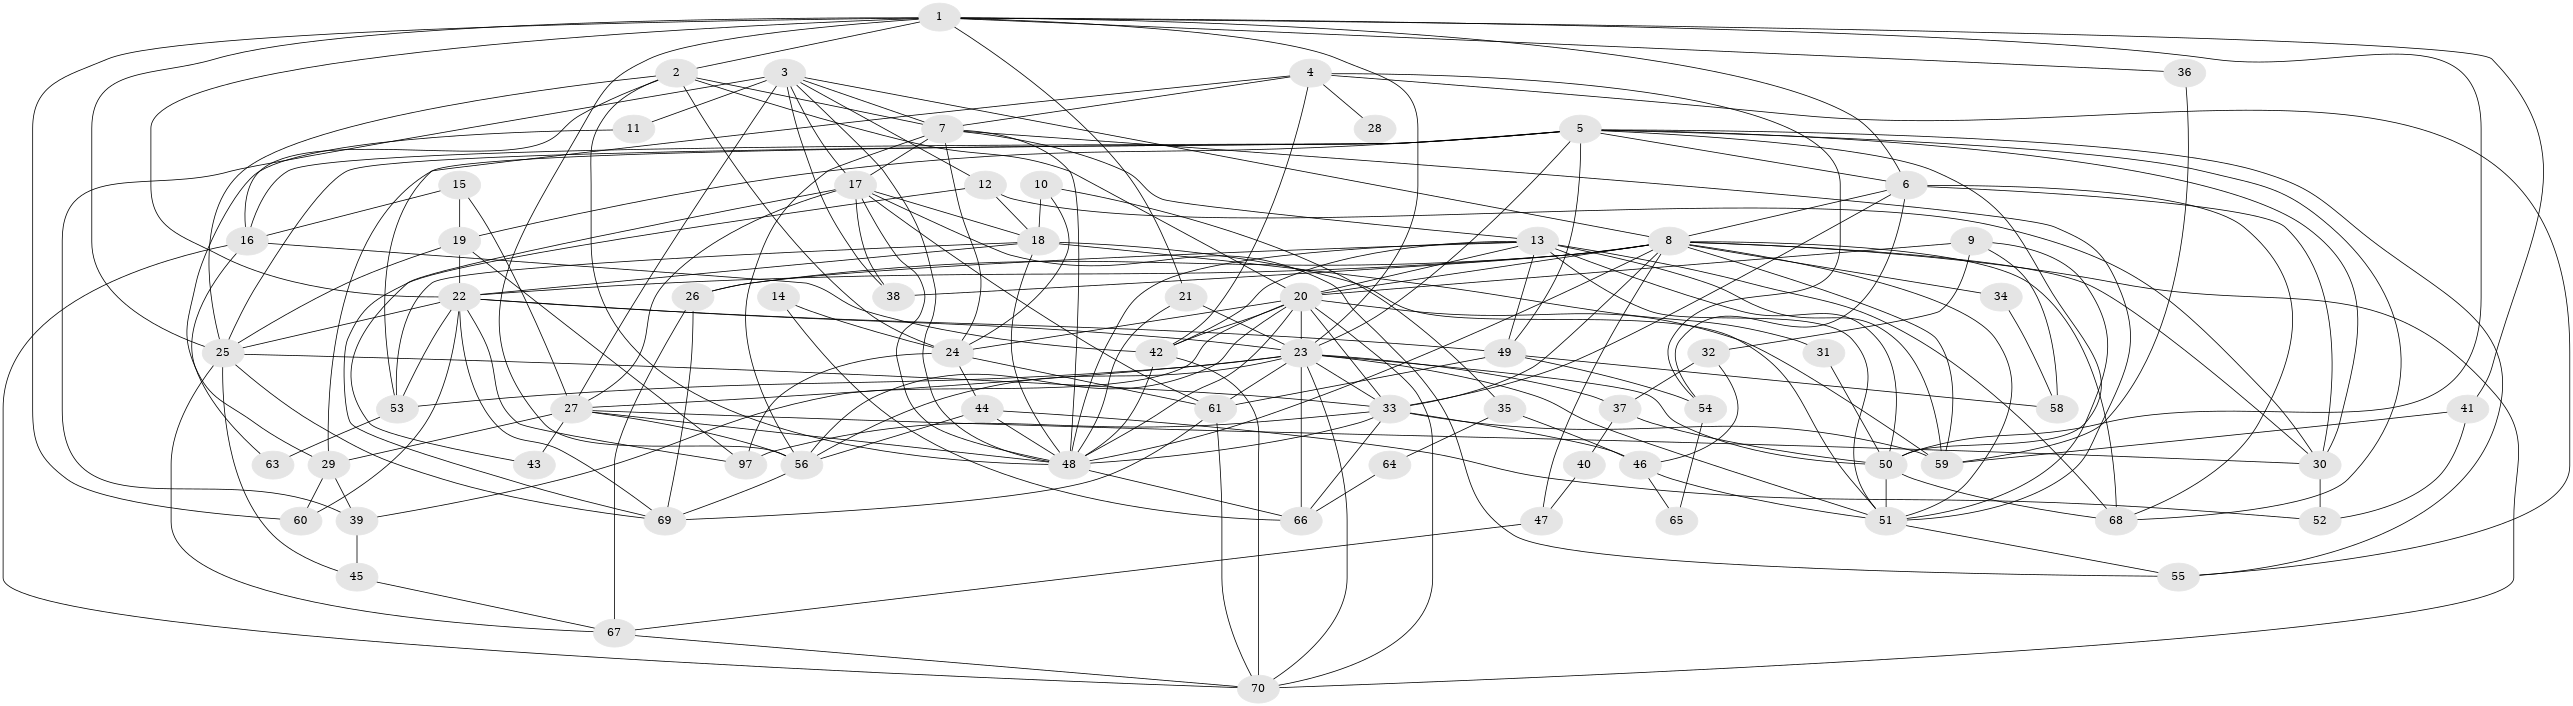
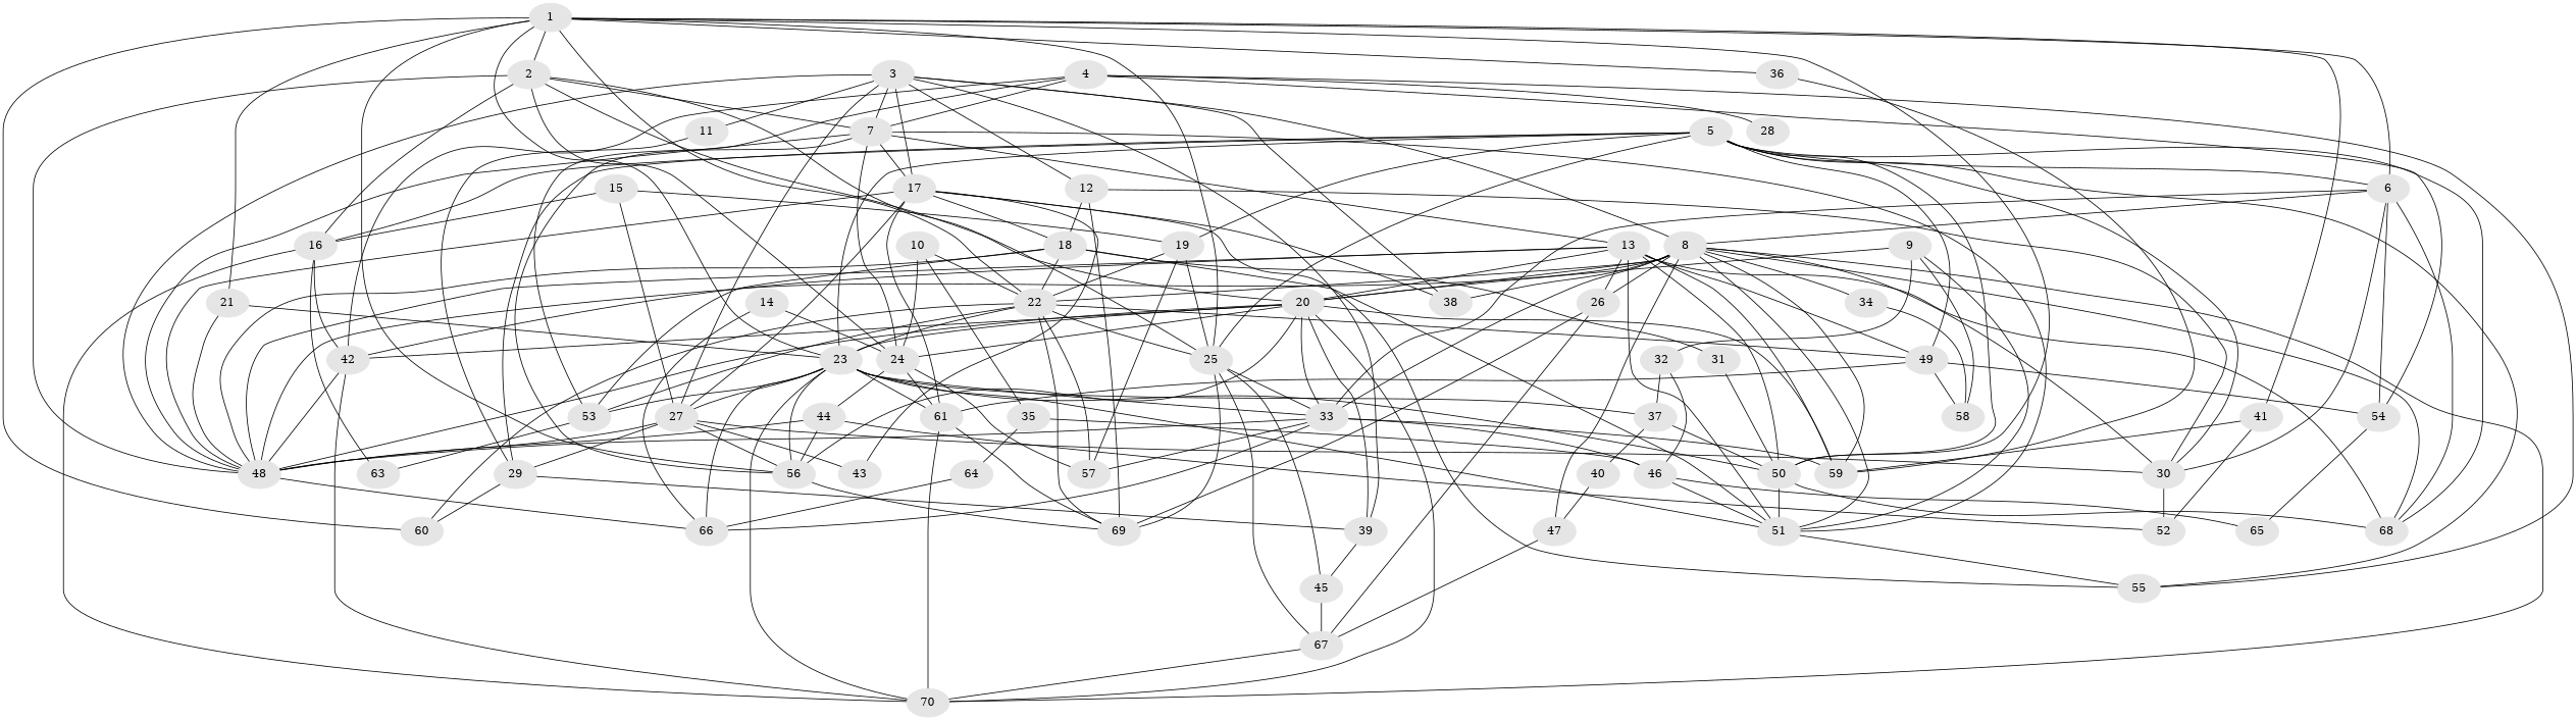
  graph {
    node [color=gray90 style=filled]
    edge [weight=1.0]
    1
    2
    6
    21
    22
    23
    25
    36
    41
    50
    56
    60
    7
    16
    20
    24
    48
    8
    54
    30
    68
    33
    53
    49
    69
-   57 [label=97]
+   57
    27
    51
    70
    66
    61
    37
    45
    67
    59
    52
    17
    13
    42
    63
    39
    44
    3
    11
    12
    38
    26
    34
    47
    29
    18
    55
    43
    4
    28
    65
    5
    19
    58
    46
    9
    32
    10
    35
    64
    31
    14
    15
    40
    1 -- 2
    1 -- 6
    1 -- 21
    1 -- 22
    1 -- 23
    1 -- 25
    1 -- 36
    1 -- 41
    1 -- 50
    1 -- 56 [weight=2.0]
    1 -- 60
    2 -- 25
    2 -- 7
    2 -- 16
    2 -- 20
    2 -- 24
    2 -- 48
    6 -- 8
    6 -- 54
    6 -- 30
    6 -- 68 [weight=2.0]
    6 -- 33
    21 -- 23
    21 -- 48
    22 -- 23
    22 -- 25
    22 -- 60
    22 -- 53
    22 -- 49
    22 -- 69
    22 -- 57
    23 -- 50
    23 -- 56
    23 -- 33
    23 -- 53
    23 -- 27
    23 -- 51
    23 -- 70
    23 -- 66
    23 -- 61
    23 -- 37
    25 -- 33
    25 -- 69
    25 -- 45
    25 -- 67
    36 -- 59
    41 -- 59
    41 -- 52
    50 -- 68
    50 -- 51
    56 -- 69
    7 -- 56
    7 -- 24
    7 -- 48
    7 -- 51
    7 -- 17
    7 -- 13
    16 -- 70
    16 -- 42
    16 -- 63
    20 -- 23
    20 -- 56
    20 -- 24
    20 -- 48
    20 -- 33
    20 -- 70
    20 -- 59
    20 -- 42
    20 -- 39
    24 -- 57
    24 -- 61
    24 -- 44 [weight=2.0]
    48 -- 66
    8 -- 22
    8 -- 20
    8 -- 48
    8 -- 30
    8 -- 68
    8 -- 33
    8 -- 51
    8 -- 70
    8 -- 59
    8 -- 38
    8 -- 26 [weight=2.0]
    8 -- 34
    8 -- 47
    54 -- 65
    30 -- 52
    33 -- 48
    33 -- 57
    33 -- 66
    33 -- 59
    33 -- 46
    53 -- 63
    49 -- 54
    49 -- 61
    49 -- 58
    27 -- 56
    27 -- 48
    27 -- 30 [weight=2.0]
    27 -- 29
    27 -- 43
    51 -- 55
    61 -- 69
    61 -- 70
    37 -- 50
    37 -- 40
    45 -- 67
    67 -- 70
    17 -- 48
    17 -- 27 [weight=2.0]
    17 -- 61
    17 -- 38
    17 -- 18
    17 -- 55
    17 -- 43
    13 -- 50
    13 -- 20
    13 -- 48
    13 -- 68 [weight=3.0]
    13 -- 49
    13 -- 51
    13 -- 59
    13 -- 42
    13 -- 26
    42 -- 48
    42 -- 70
    39 -- 45
    44 -- 56
    44 -- 48
    44 -- 52
    3 -- 7
    3 -- 48
    3 -- 8
    3 -- 27 [weight=2.0]
    3 -- 17
    3 -- 39
    3 -- 11
    3 -- 12
    3 -- 38
    11 -- 29
    12 -- 30
    12 -- 69
    12 -- 18
    26 -- 69
    26 -- 67
    34 -- 58
    47 -- 67
    29 -- 60
    29 -- 39
    18 -- 22
    18 -- 48
    18 -- 53
    18 -- 51
    18 -- 31
    4 -- 7
    4 -- 54
    4 -- 53
    4 -- 42
    4 -- 55
    4 -- 28
    5 -- 6
    5 -- 23
    5 -- 25
    5 -- 50
    5 -- 16
    5 -- 30
    5 -- 68
    5 -- 49
    5 -- 29
    5 -- 55
    5 -- 19
    19 -- 22
    19 -- 25
    19 -- 57
    46 -- 51
    46 -- 65
    9 -- 20 [weight=2.0]
    9 -- 51
    9 -- 58
    9 -- 32
    32 -- 37
    32 -- 46
-   10 -- 18
+   10 -- 22
    10 -- 24
    10 -- 35
    35 -- 46
    35 -- 64
    64 -- 66
    31 -- 50
    14 -- 24
    14 -- 66
    15 -- 16
    15 -- 27
    15 -- 19
    40 -- 47
  }
